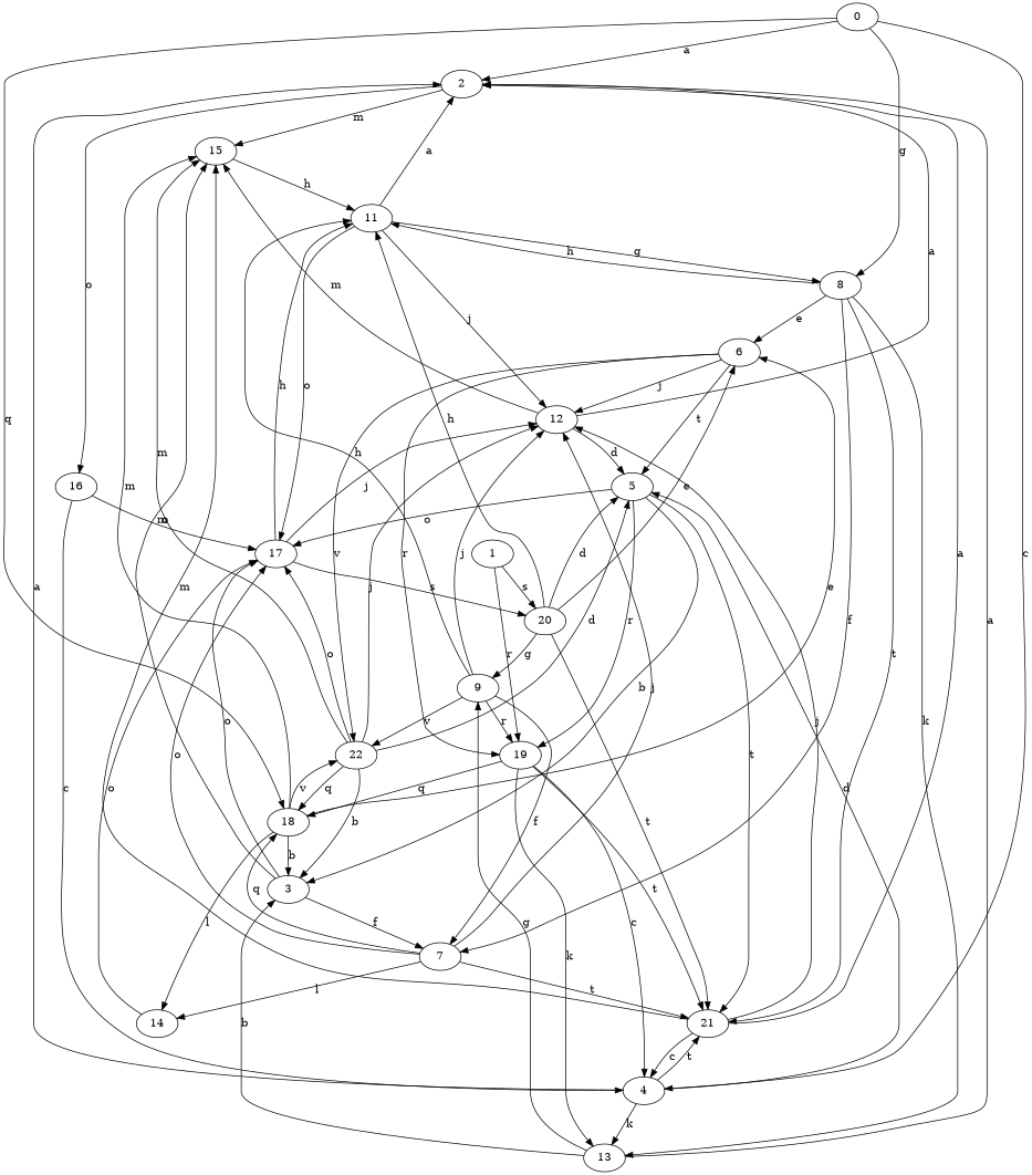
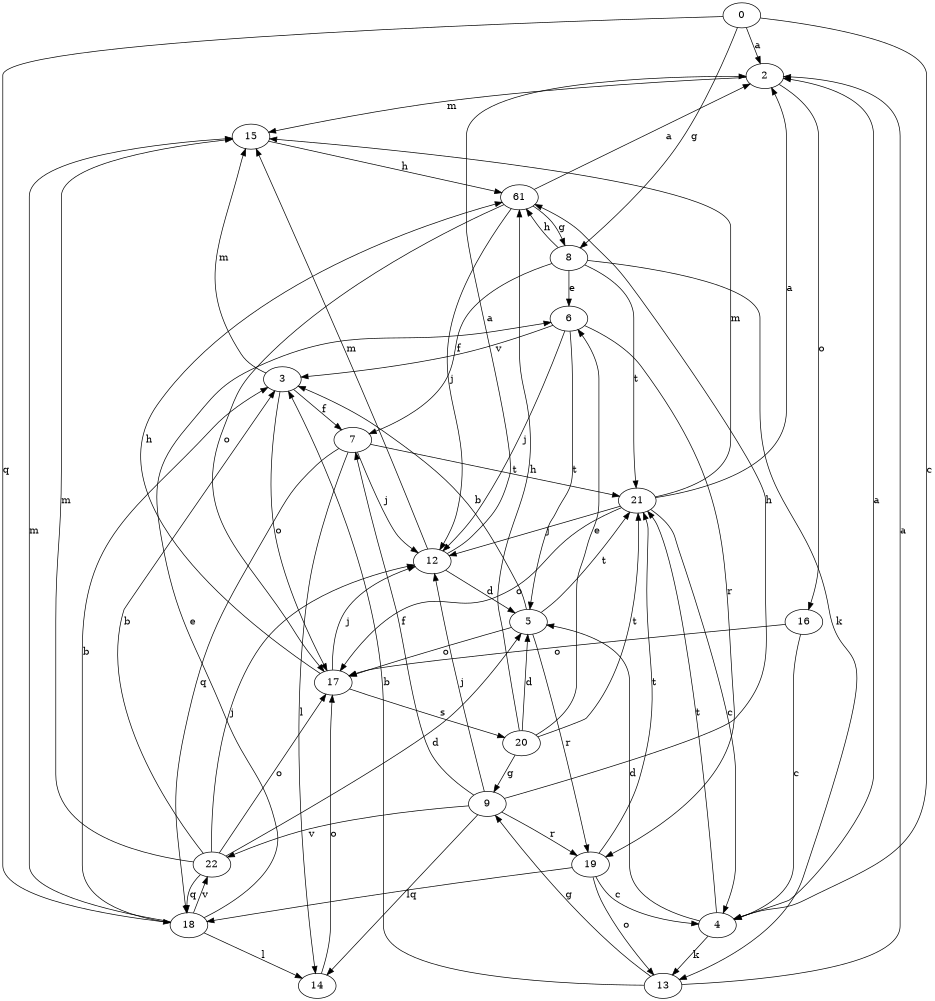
  strict digraph {
    2
    15
    16
-   11
+   11 [label=61]
    17
    4
    3
    7
    21
    12
    18
    14
    20
    5
    13
    19
    9
    6
    22
    0
    8
-   1
    2 -> 15 [label=m]
    2 -> 16 [label=o]
    15 -> 11 [label=h]
    16 -> 17 [label=o]
    16 -> 4 [label=c]
    11 -> 2 [label=a]
    11 -> 17 [label=o]
    11 -> 12 [label=j]
    11 -> 8 [label=g]
    17 -> 11 [label=h]
    17 -> 12 [label=j]
    17 -> 20 [label=s]
    4 -> 2 [label=a]
    4 -> 21 [label=t]
    4 -> 5 [label=d]
    4 -> 13 [label=k]
    3 -> 15 [label=m]
    3 -> 17 [label=o]
    3 -> 7 [label=f]
    7 -> 21 [label=t]
    7 -> 12 [label=j]
    7 -> 18 [label=q]
    7 -> 14 [label=l]
    21 -> 2 [label=a]
    21 -> 15 [label=m]
-   7 -> 17 [label=o]
+   21 -> 17 [label=o]
    21 -> 4 [label=c]
    21 -> 12 [label=j]
    12 -> 2 [label=a]
    12 -> 15 [label=m]
    12 -> 5 [label=d]
    18 -> 15 [label=m]
    18 -> 3 [label=b]
    18 -> 14 [label=l]
    18 -> 6 [label=e]
    18 -> 22 [label=v]
    14 -> 17 [label=o]
    20 -> 11 [label=h]
    20 -> 21 [label=t]
    20 -> 5 [label=d]
    20 -> 9 [label=g]
    20 -> 6 [label=e]
    5 -> 17 [label=o]
    5 -> 3 [label=b]
    5 -> 21 [label=t]
    5 -> 19 [label=r]
    13 -> 2 [label=a]
    13 -> 3 [label=b]
    13 -> 9 [label=g]
    19 -> 4 [label=c]
    19 -> 21 [label=t]
    19 -> 18 [label=q]
-   19 -> 13 [label=k]
+   19 -> 13 [label=o]
    9 -> 11 [label=h]
    9 -> 7 [label=f]
    9 -> 12 [label=j]
+   9 -> 14 [label=l]
    9 -> 19 [label=r]
    9 -> 22 [label=v]
    6 -> 12 [label=j]
    6 -> 5 [label=t]
    6 -> 19 [label=r]
-   6 -> 22 [label=v]
+   6 -> 3 [label=v]
    22 -> 15 [label=m]
    22 -> 17 [label=o]
    22 -> 3 [label=b]
    22 -> 12 [label=j]
    22 -> 18 [label=q]
    22 -> 5 [label=d]
    0 -> 2 [label=a]
    0 -> 4 [label=c]
    0 -> 18 [label=q]
    0 -> 8 [label=g]
    8 -> 11 [label=h]
    8 -> 7 [label=f]
    8 -> 21 [label=t]
    8 -> 13 [label=k]
    8 -> 6 [label=e]
-   1 -> 20 [label=s]
-   1 -> 19 [label=r]
  }
